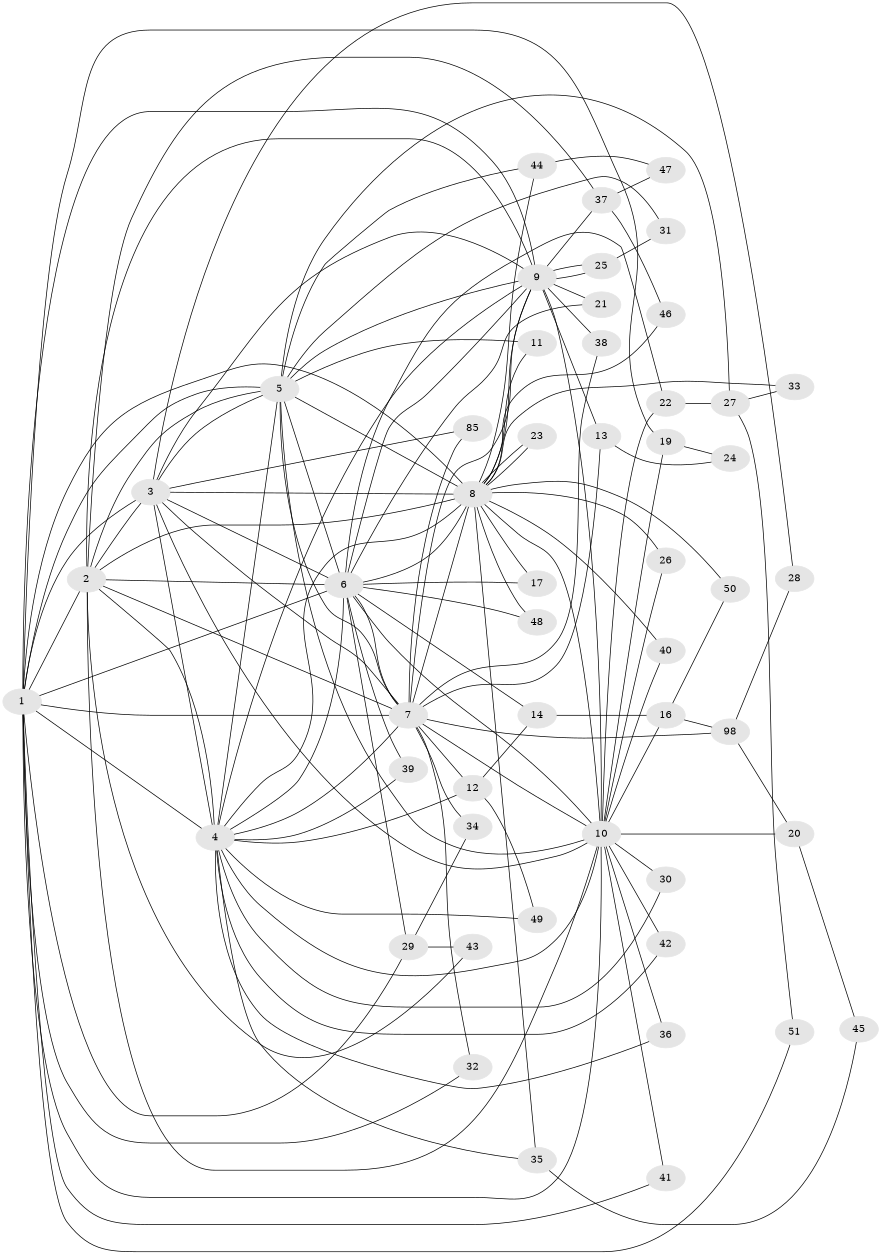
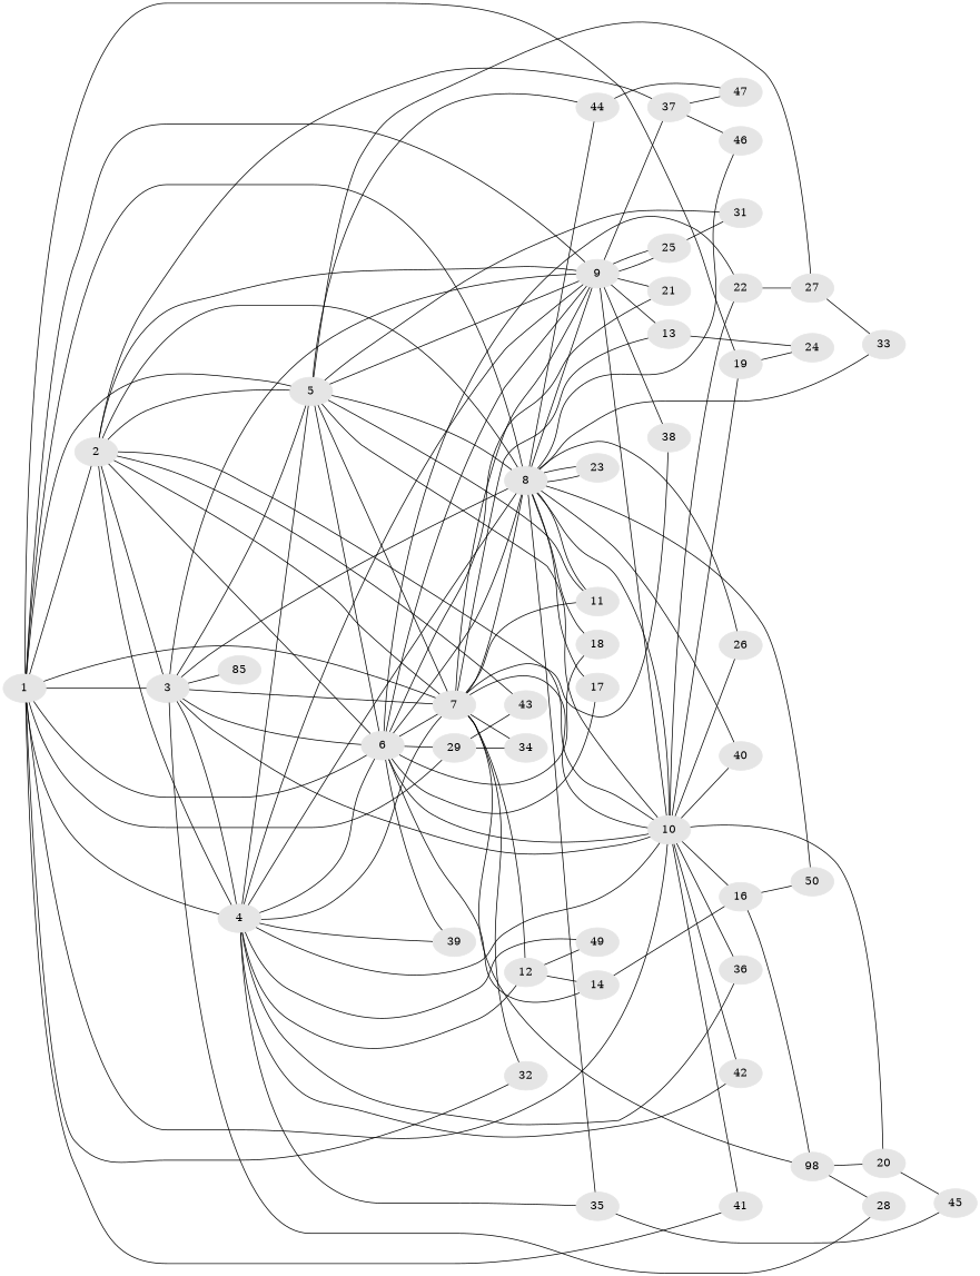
  graph {
    rankdir=LR
    node [color=gray90 style=filled]
    1
    2
    3
    4
    5
    6
    7
    8
    9
    10
    19
    29
    32
    41
-   51
    37
    43
    n18 [label=85]
    28
    12
-   30
    35
    36
    39
    42
    49
    11
    27
    31
    44
    14
    17
    21
    22
-   48
+   48 [label=18]
    13
    n37 [label=98]
    34
    38
    23
    26
    33
    40
    46
    50
    25
    16
    20
    24
    47
    45
    1 -- 2
    1 -- 3
    1 -- 4
    1 -- 5
    1 -- 6
    1 -- 7
    1 -- 8
    1 -- 9
    1 -- 10
    1 -- 19
    1 -- 29
    1 -- 32
    1 -- 41
-   1 -- 51
    2 -- 3
    2 -- 4
    2 -- 5
    2 -- 6
    2 -- 7
    2 -- 8
    2 -- 9
    2 -- 10
    2 -- 37
    2 -- 43
    3 -- 4
    3 -- 5
    3 -- 6
    3 -- 7
    3 -- 8
    3 -- 9
    3 -- 10
    3 -- n18
    3 -- 28
    4 -- 5
    4 -- 6
    4 -- 7
    4 -- 8
    4 -- 9
    4 -- 10
    4 -- 12
-   4 -- 30
    4 -- 35
    4 -- 36
    4 -- 39
    4 -- 42
    4 -- 49
    5 -- 6
    5 -- 7
    5 -- 8
    5 -- 9
    5 -- 10
    5 -- 11
    5 -- 27
    5 -- 31
    5 -- 44
    6 -- 7
    6 -- 8
    6 -- 9
    6 -- 10
    6 -- 29
    6 -- 39
    6 -- 14
    6 -- 17
    6 -- 21
    6 -- 22
    6 -- 48
    7 -- 8
    7 -- 9
    7 -- 10
    7 -- 32
-   7 -- n18
+   7 -- 11
    7 -- 12
    7 -- 13
    7 -- n37
    7 -- 34
    7 -- 38
    8 -- 9
    8 -- 10
    8 -- 35
    8 -- 11
    8 -- 44
    8 -- 17
    8 -- 48
    8 -- 23
    8 -- 23
    8 -- 26
    8 -- 33
    8 -- 40
    8 -- 46
    8 -- 50
    9 -- 10
    9 -- 37
    9 -- 21
    9 -- 13
    9 -- 38
    9 -- 25
    9 -- 25
    10 -- 19
    10 -- 41
-   10 -- 30
    10 -- 36
    10 -- 42
    10 -- 22
    10 -- 26
    10 -- 40
    10 -- 16
    10 -- 20
    19 -- 24
    29 -- 43
    29 -- 34
    37 -- 46
    37 -- 47
    12 -- 49
    12 -- 14
    35 -- 45
-   27 -- 51
    27 -- 33
    44 -- 47
    14 -- 16
    22 -- 27
    13 -- 24
    n37 -- 28
    n37 -- 20
    25 -- 31
    16 -- n37
    16 -- 50
    20 -- 45
  }
